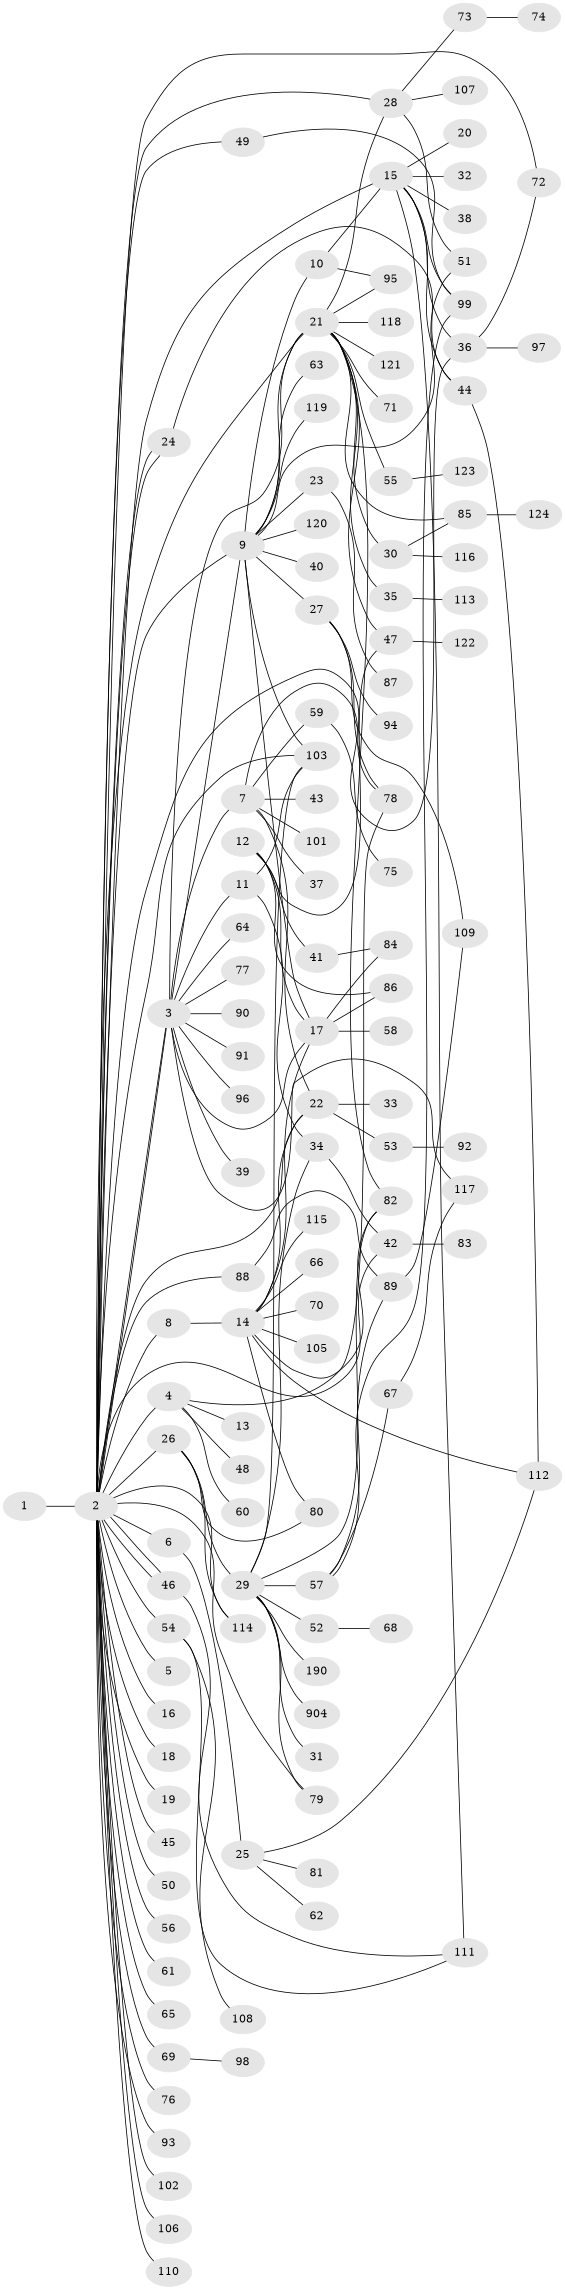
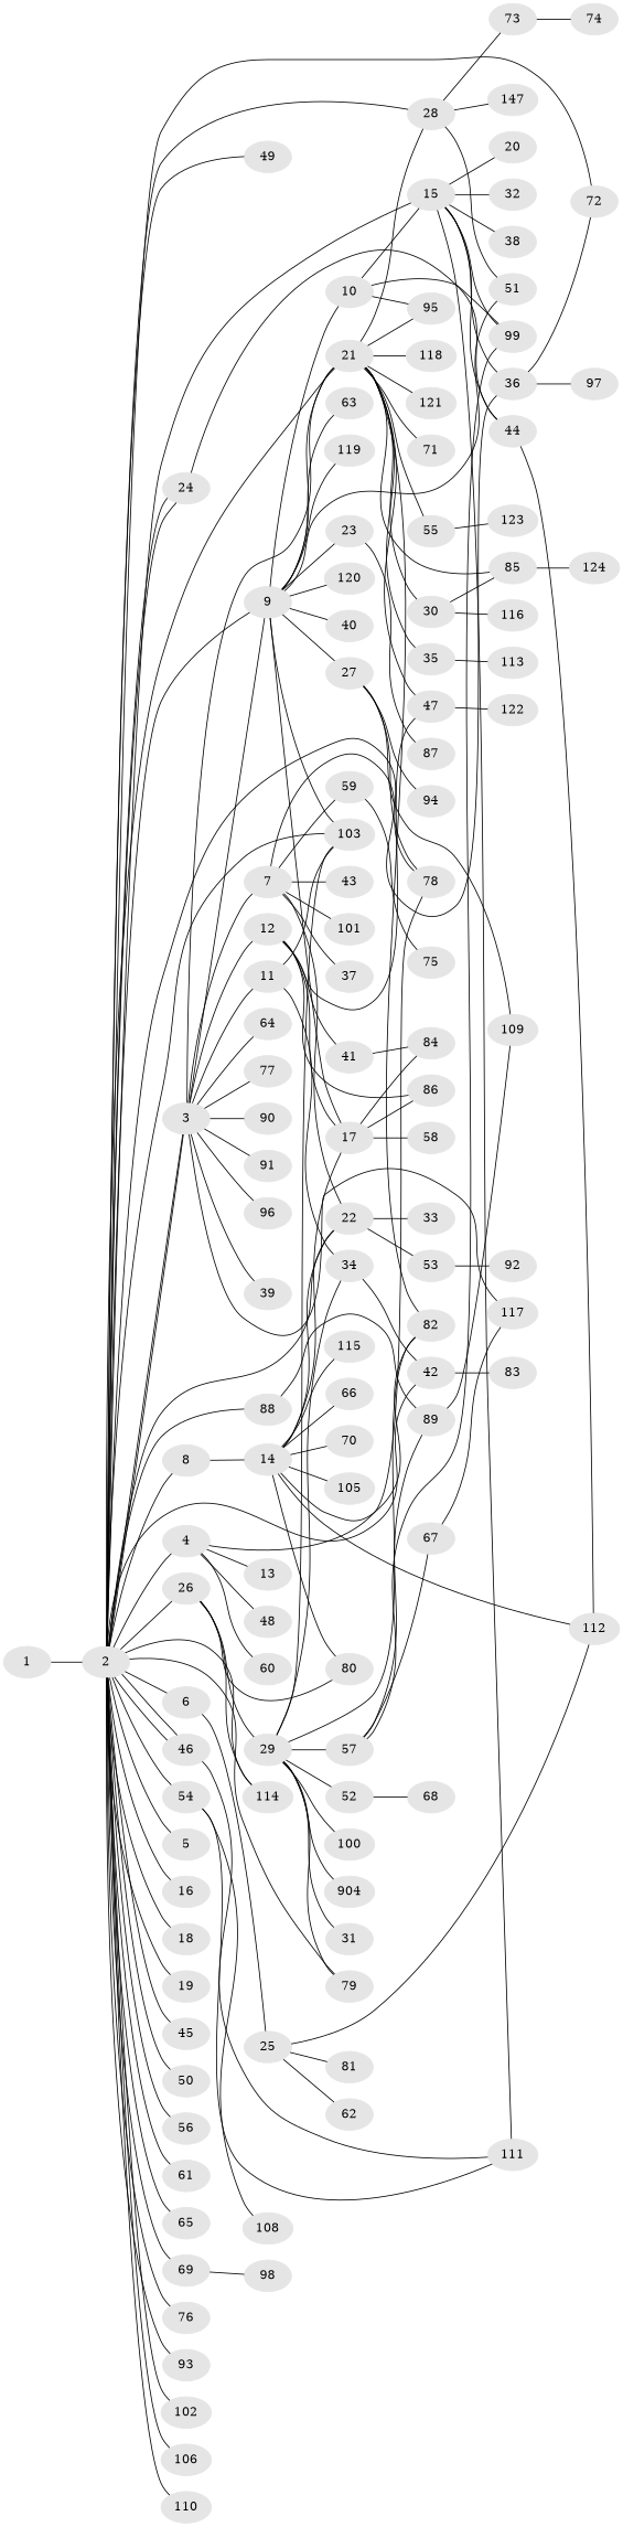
  graph {
    rankdir=LR
    node [color=gray90 style=filled]
    1
    2
    3
    4
    5
    6
    8
    9
    15
    16
    18
    19
    21
    22
    24
    26
    28
    42
    45
    46
    49
    50
    54
    56
    61
    65
    69
    72
    76
    78
    79
    88
    93
    102
    103
    106
    110
    114
    7
    11
    12
    39
    64
    77
    90
    91
    96
    117
    13
    48
    60
    25
    14
    10
    17
    23
    27
    40
    51
    63
    119
    120
    36
    20
    32
    38
    44
    99
    111
    95
    47
    82
    30
    35
    55
    71
    85
    118
    121
    33
    53
    80
    29
    73
-   107
+   107 [label=147]
    83
    108
    98
    89
    37
    43
    59
    101
    34
    41
    86
    112
    62
    81
    97
    75
    66
    70
    105
    115
    58
    84
    87
    94
    109
    122
    116
    113
    123
    124
    92
    31
    52
    57
-   100 [label=190]
+   100
    n121 [label=904]
    74
    68
    67
    1 -- 2
    2 -- 3
    2 -- 3
    2 -- 4
    2 -- 5
    2 -- 6
    2 -- 8
    2 -- 9
    2 -- 15
    2 -- 16
    2 -- 18
    2 -- 19
    2 -- 21
    2 -- 22
    2 -- 24
    2 -- 24
    2 -- 26
    2 -- 28
    2 -- 42
    2 -- 45
    2 -- 46
    2 -- 46
    2 -- 49
    2 -- 50
    2 -- 54
    2 -- 56
    2 -- 61
    2 -- 65
    2 -- 69
    2 -- 72
    2 -- 76
    2 -- 78
    2 -- 79
    2 -- 88
    2 -- 93
    2 -- 102
    2 -- 103
    2 -- 106
    2 -- 110
    2 -- 114
    3 -- 9
    3 -- 21
    3 -- 7
    3 -- 11
-   3 -- 17
+   3 -- 12
    3 -- 39
    3 -- 64
    3 -- 77
    3 -- 90
    3 -- 91
    3 -- 96
    3 -- 117
    4 -- 78
    4 -- 13
    4 -- 48
    4 -- 60
    6 -- 25
    8 -- 14
    9 -- 21
    9 -- 103
    9 -- 10
    9 -- 17
    9 -- 23
    9 -- 27
    9 -- 40
    9 -- 51
    9 -- 63
    9 -- 119
    9 -- 120
    15 -- 36
    15 -- 20
    15 -- 32
    15 -- 38
    15 -- 44
    15 -- 99
    15 -- 111
    21 -- 28
    21 -- 95
    21 -- 47
    21 -- 82
    21 -- 30
    21 -- 35
    21 -- 55
    21 -- 71
    21 -- 85
    21 -- 118
    21 -- 121
    22 -- 33
    22 -- 53
    24 -- 44
    26 -- 114
    26 -- 80
    26 -- 29
    28 -- 51
    28 -- 73
    28 -- 107
    42 -- 83
    46 -- 111
-   49 -- 99
+   10 -- 99
    54 -- 111
    54 -- 108
    69 -- 98
    88 -- 89
    7 -- 22
    7 -- 36
    7 -- 37
    7 -- 43
    7 -- 59
    7 -- 101
    11 -- 103
    11 -- 34
    12 -- 17
    12 -- 47
    12 -- 41
    12 -- 86
    25 -- 112
    25 -- 62
    25 -- 81
    14 -- 22
    14 -- 17
    14 -- 82
    14 -- 80
    14 -- 112
    14 -- 66
    14 -- 70
    14 -- 105
    14 -- 115
    10 -- 15
    10 -- 95
    17 -- 86
    17 -- 58
    17 -- 84
    23 -- 87
    27 -- 78
    27 -- 94
    27 -- 109
    36 -- 72
    36 -- 97
    44 -- 112
    47 -- 122
    30 -- 85
    30 -- 116
    35 -- 113
    55 -- 123
    85 -- 124
    53 -- 92
    29 -- 79
    29 -- 103
    29 -- 82
    29 -- 34
    29 -- 31
    29 -- 52
    29 -- 57
    29 -- 100
    29 -- n121
    73 -- 74
    89 -- 109
    59 -- 75
    34 -- 42
    41 -- 84
    52 -- 68
    57 -- 99
    57 -- 89
    57 -- 67
    67 -- 117
  }
